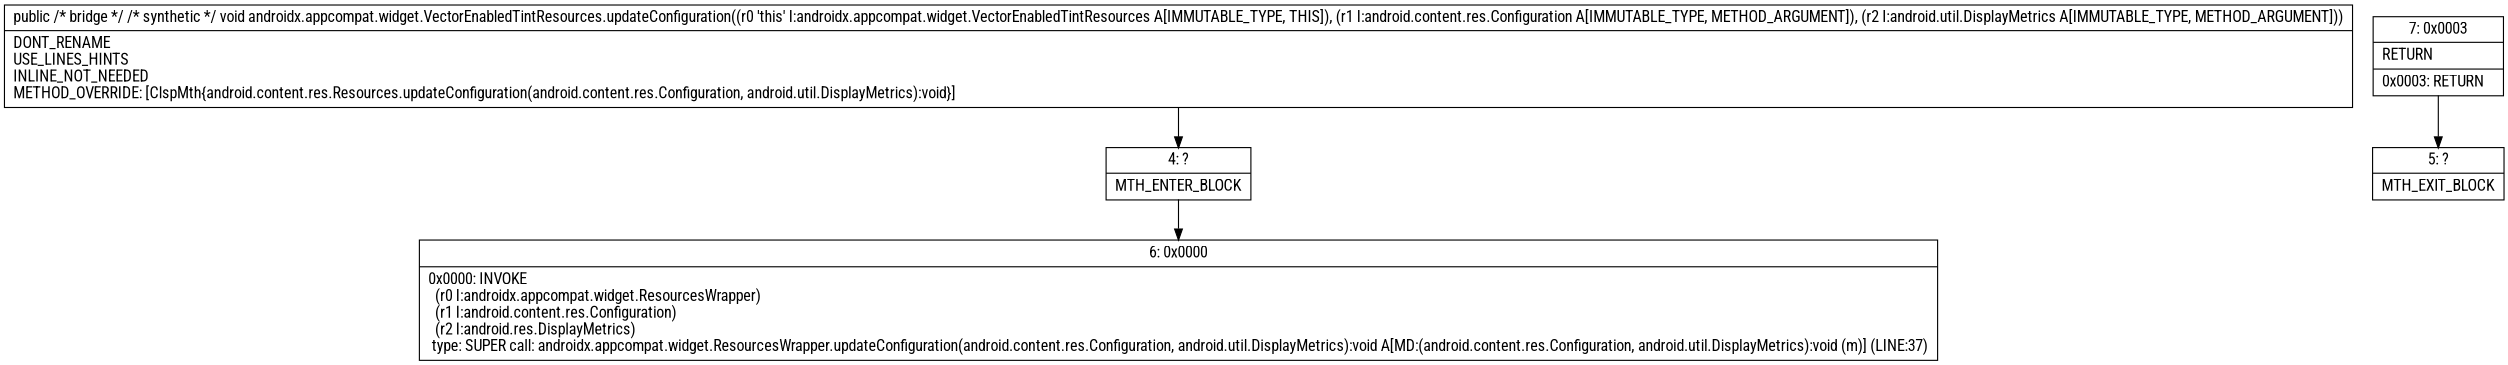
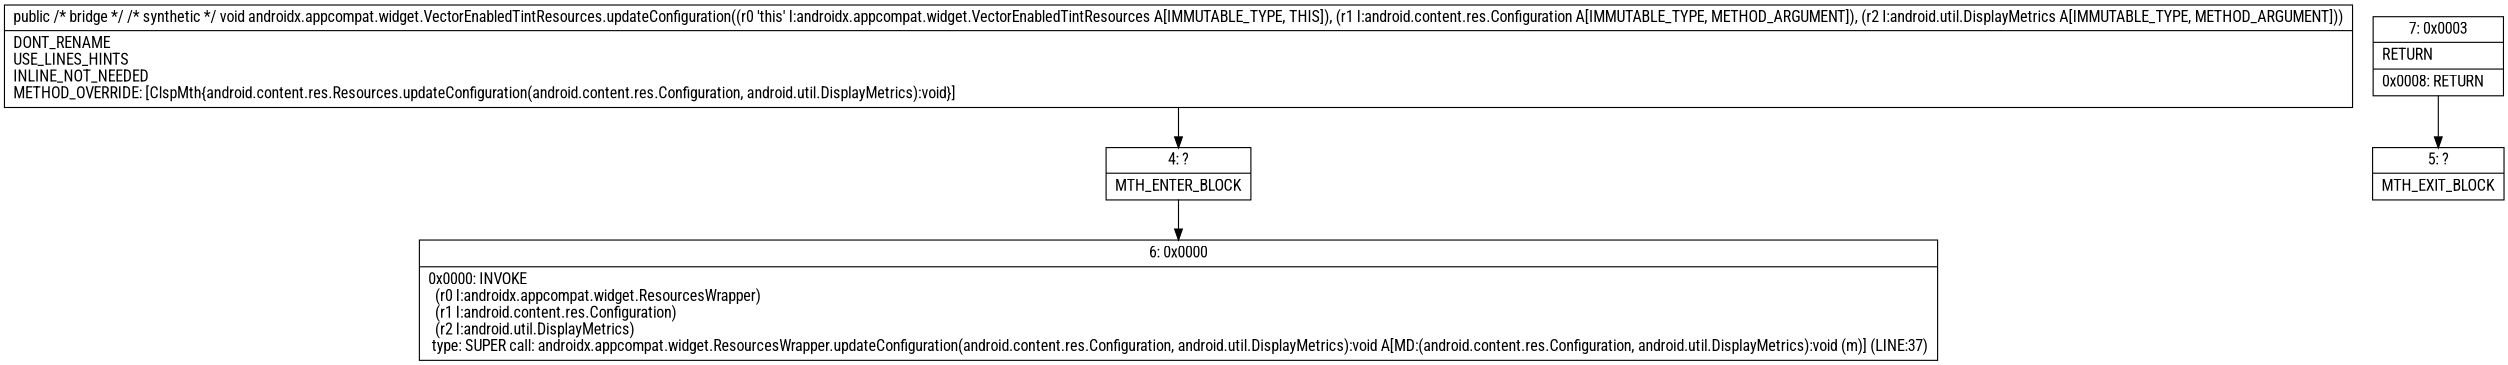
  digraph {
    fontname="Roboto Condensed"
    node [fontname="Roboto Condensed" shape=record]
    edge [fontname="Roboto Condensed"]
    n1 [label="{4\:\ ?|MTH_ENTER_BLOCK\l}"]
-   n2 [label="{6\:\ 0x0000|0x0000: INVOKE  \l  (r0 I:androidx.appcompat.widget.ResourcesWrapper)\l  (r1 I:android.content.res.Configuration)\l  (r2 I:android.res.DisplayMetrics)\l type: SUPER call: androidx.appcompat.widget.ResourcesWrapper.updateConfiguration(android.content.res.Configuration, android.util.DisplayMetrics):void A[MD:(android.content.res.Configuration, android.util.DisplayMetrics):void (m)] (LINE:37)\l}"]
-   n3 [label="{7\:\ 0x0003|RETURN\l|0x0003: RETURN   \l}"]
+   n2 [label="{6\:\ 0x0000|0x0000: INVOKE  \l  (r0 I:androidx.appcompat.widget.ResourcesWrapper)\l  (r1 I:android.content.res.Configuration)\l  (r2 I:android.util.DisplayMetrics)\l type: SUPER call: androidx.appcompat.widget.ResourcesWrapper.updateConfiguration(android.content.res.Configuration, android.util.DisplayMetrics):void A[MD:(android.content.res.Configuration, android.util.DisplayMetrics):void (m)] (LINE:37)\l}"]
+   n3 [label="{7\:\ 0x0003|RETURN\l|0x0008: RETURN   \l}"]
    n4 [label="{5\:\ ?|MTH_EXIT_BLOCK\l}"]
    n5 [label="{public \/* bridge *\/ \/* synthetic *\/ void androidx.appcompat.widget.VectorEnabledTintResources.updateConfiguration((r0 'this' I:androidx.appcompat.widget.VectorEnabledTintResources A[IMMUTABLE_TYPE, THIS]), (r1 I:android.content.res.Configuration A[IMMUTABLE_TYPE, METHOD_ARGUMENT]), (r2 I:android.util.DisplayMetrics A[IMMUTABLE_TYPE, METHOD_ARGUMENT]))  | DONT_RENAME\lUSE_LINES_HINTS\lINLINE_NOT_NEEDED\lMETHOD_OVERRIDE: [ClspMth\{android.content.res.Resources.updateConfiguration(android.content.res.Configuration, android.util.DisplayMetrics):void\}]\l}"]
    n1 -> n2
    n3 -> n4
    n5 -> n1
  }
